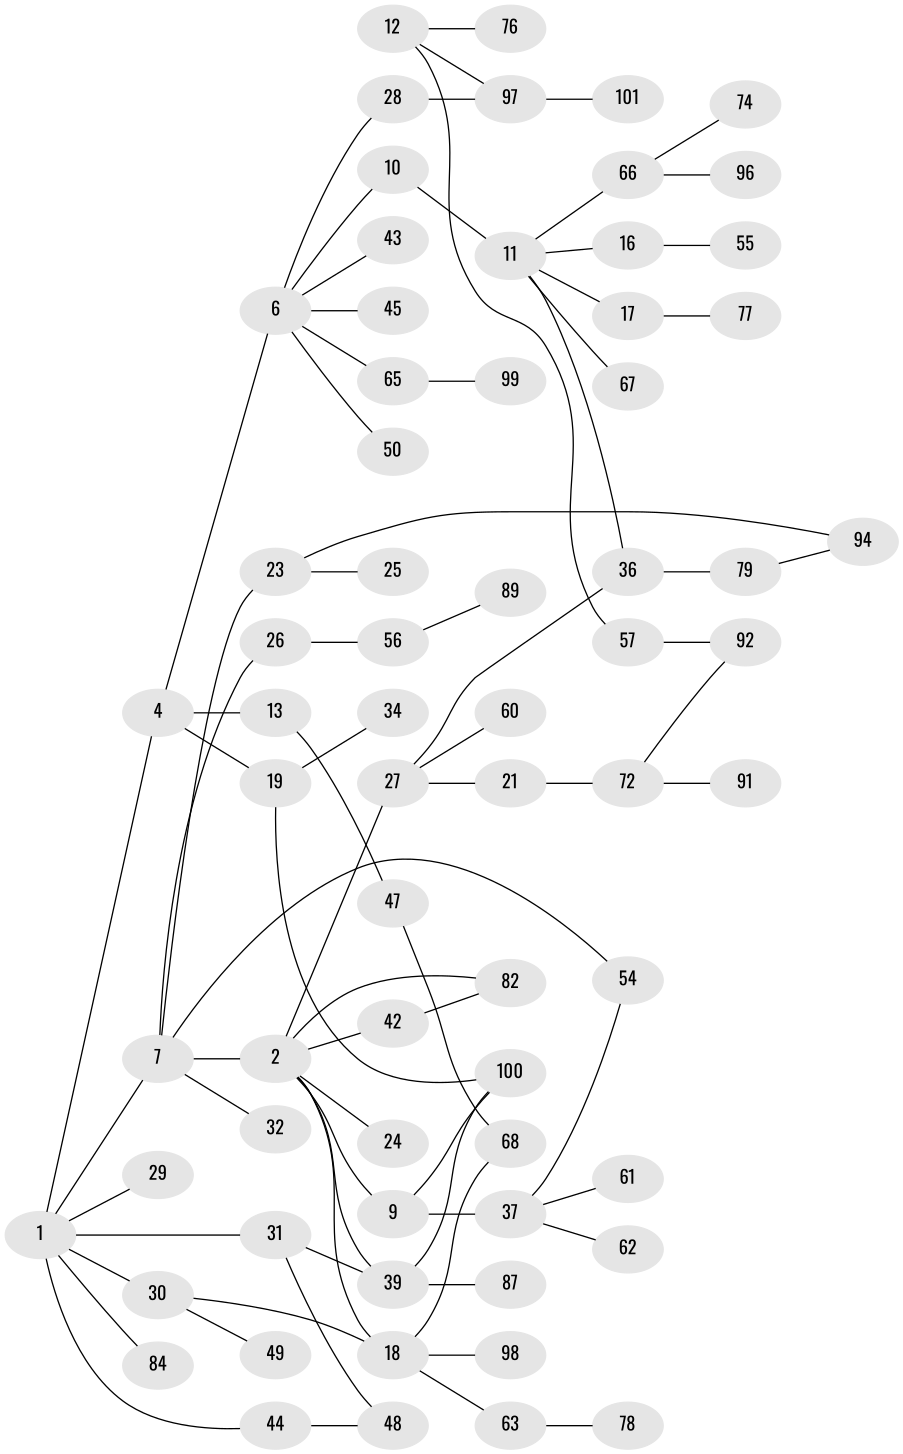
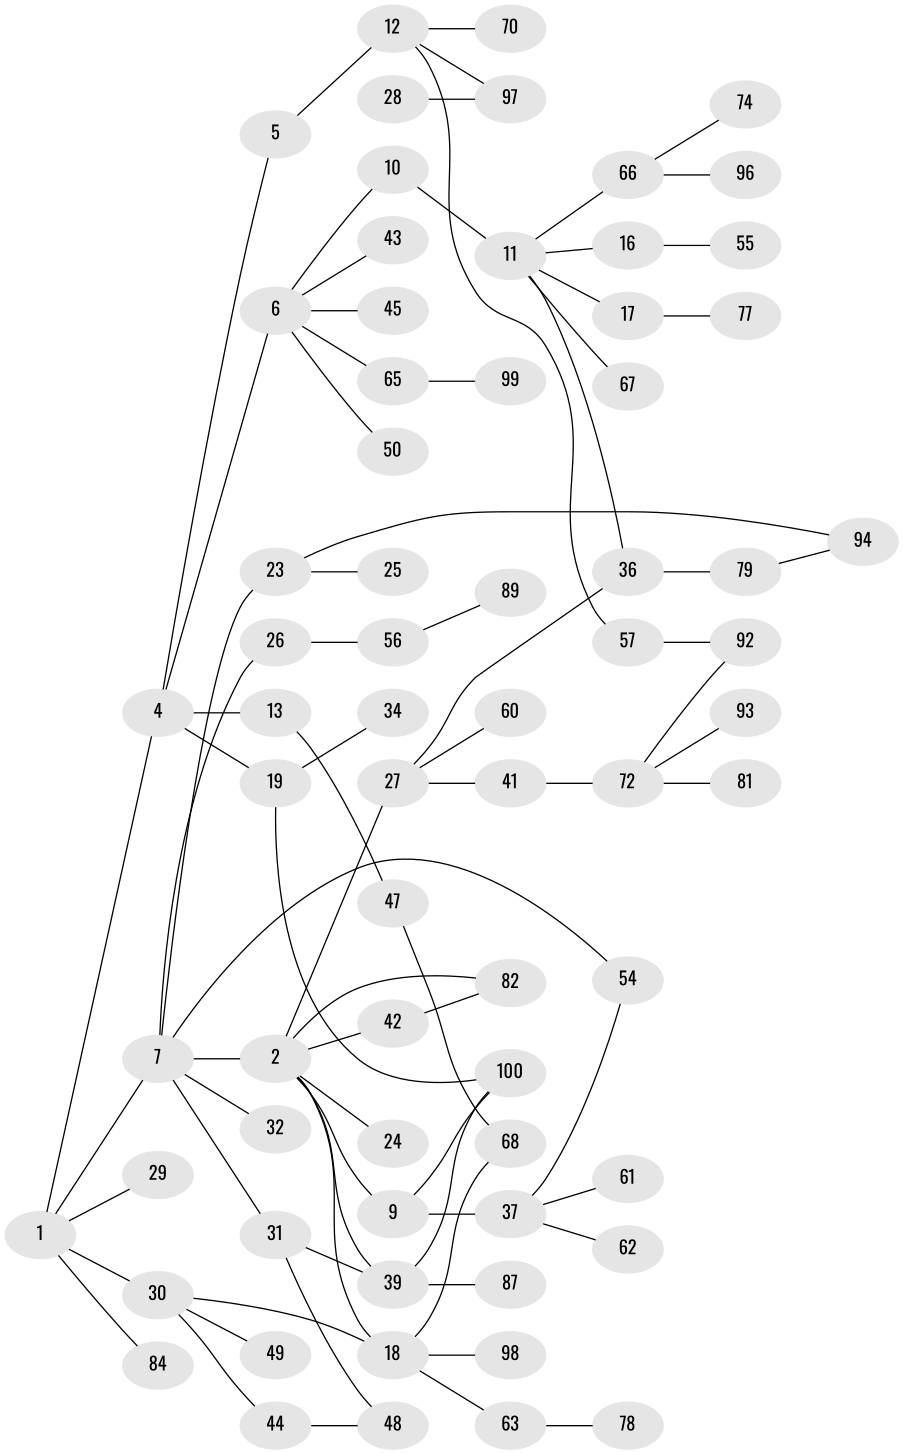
  graph {
    fontname=Oswald
    rankdir=LR
    node [color=gray90 fontname=Oswald style=filled]
    edge [fontname=Oswald]
    1 [super="+2"]
    4
    7
    29
    30
    44 [super="+75"]
    84
+   5
    6 [super="+33+14"]
    13 [super="+81"]
    19
    54 [super="+90+70"]
    n13 [label=2 super="+21+58"]
    23
    26
    31
    32
    18 [super="+38+46"]
    63
    68
    98
    49
    48 [super="+73"]
    12 [super="+22+40"]
    10
    28
    43
    45
    50
    65 [super="+80"]
    47
    100
    34
    57
-   76
+   76 [label=70]
    97
    11 [super="+15"]
    99
    9 [super="+20"]
    24
    27 [super="+35"]
    39 [super="+59"]
    42
    82
    25
    94
    56
    37
    36 [super="+86+95"]
-   41 [super="+51" label=21]
+   41 [super="+51"]
    60
    87
    61
    62
    16 [super="+64"]
    17 [super="+88+69"]
    66
    67
    55
    77
    79
    74
    96
    92
-   101
    78
    89
    72 [super="+83"]
-   91
+   91 [label=81]
+   93
    1 -- 4
    1 -- 7
    1 -- 29
    1 -- 30
-   1 -- 44
+   30 -- 44
    1 -- 84
+   4 -- 5
    4 -- 6
    4 -- 13
    4 -- 19
    7 -- 54
    7 -- n13
    7 -- 23
    7 -- 26
-   1 -- 31
+   7 -- 31
    7 -- 32
    30 -- 18
    30 -- 49
    44 -- 48
+   5 -- 12
    6 -- 10
-   6 -- 28
    6 -- 43
    6 -- 45
    6 -- 50
    6 -- 65
    13 -- 47
    19 -- 100
    19 -- 34
    n13 -- 18
    n13 -- 9
    n13 -- 24
    n13 -- 27
    n13 -- 39
    n13 -- 42
    n13 -- 82
    23 -- 25
    23 -- 94
    26 -- 56
    31 -- 48
    31 -- 39
    18 -- 63
    18 -- 68
    18 -- 98
    63 -- 78
    12 -- 57
    12 -- 76
    12 -- 97
    10 -- 11
    28 -- 97
    65 -- 99
    47 -- 68
    57 -- 92
-   97 -- 101
    11 -- 36
    11 -- 16
    11 -- 17
    11 -- 66
    11 -- 67
    9 -- 100
    9 -- 37
    27 -- 36
    27 -- 41
    27 -- 60
    39 -- 100
    39 -- 87
    42 -- 82
    56 -- 89
    37 -- 54
    37 -- 61
    37 -- 62
    36 -- 79
    41 -- 72
    16 -- 55
    17 -- 77
    66 -- 74
    66 -- 96
    79 -- 94
    72 -- 92
    72 -- 91 [weight=2]
+   72 -- 93
  }
